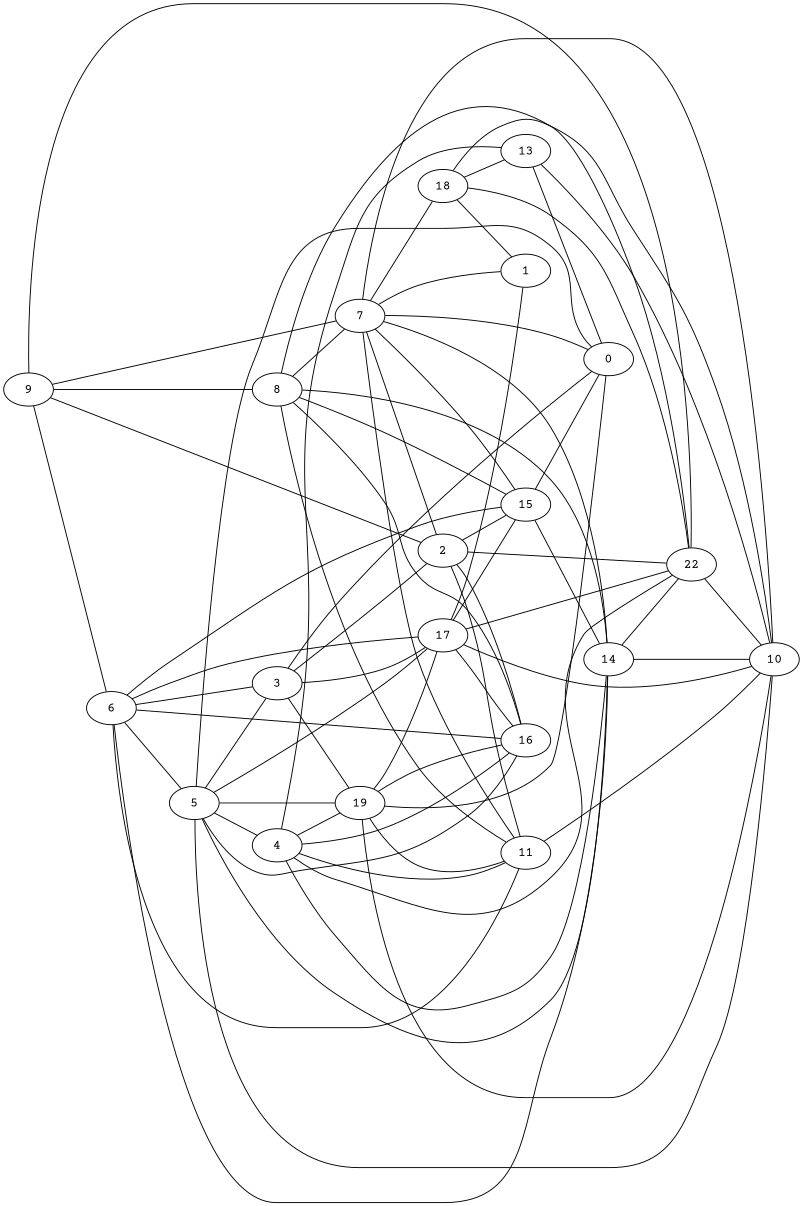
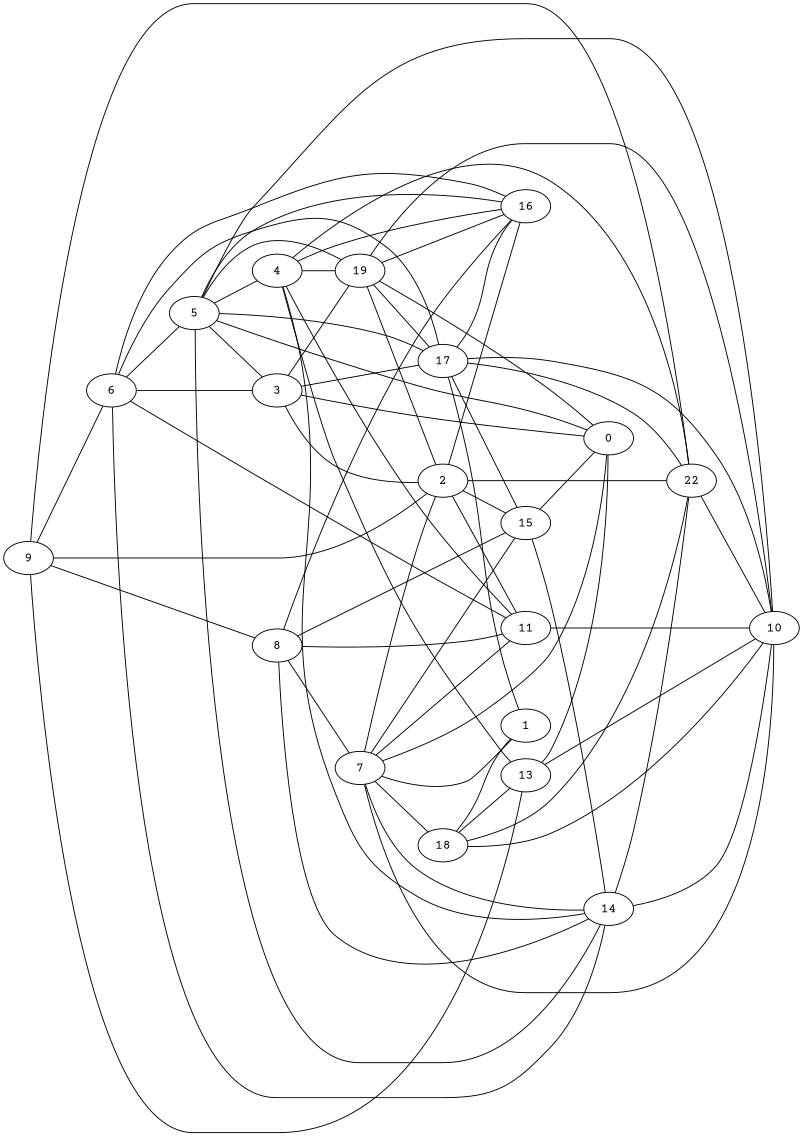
  digraph {
    fontname="Courier Prime"
    rankdir=LR
    node [fontname="Courier Prime"]
    edge [color=black dir=none fontname="Courier Prime"]
    n1 [label=22]
    10
    5
    4
    0
    11
    17
    3
    19
    14
    13
    16
    15
    1
    18
    2
    9
    8
    7
    6
    subgraph sub_1 {
      n1
      10
      5
      4
      0
      11
      17
      3
      19
      14
      13
      16
      15
      1
      18
      2
      9
      8
      7
      6
    }
    n1 -> 10
    5 -> 10
    5 -> 4
    5 -> 0
    5 -> 17
    5 -> 3
    5 -> 19
    5 -> 14
    5 -> 16
    4 -> n1
    4 -> 11
    4 -> 19
    4 -> 14
    4 -> 13
    4 -> 16
    11 -> 10
    17 -> n1
    17 -> 10
    17 -> 16
    17 -> 15
    17 -> 1
    3 -> 0
    3 -> 17
    3 -> 19
    3 -> 2
    19 -> 10
    19 -> 0
-   19 -> 11
+   19 -> 2
    19 -> 17
    19 -> 16
    14 -> n1
    14 -> 10
    13 -> 10
    13 -> 0
    15 -> 0
    15 -> 14
    18 -> n1
    18 -> 10
    18 -> 13
    18 -> 1
    2 -> n1
    2 -> 11
    2 -> 16
    2 -> 15
    9 -> n1
    9 -> 2
    9 -> 8
-   9 -> 7
+   9 -> 13
    9 -> 6
-   8 -> n1
    8 -> 11
    8 -> 14
    8 -> 16
    8 -> 15
    8 -> 7
    7 -> 10
    7 -> 0
    7 -> 11
    7 -> 14
    7 -> 15
    7 -> 1
    7 -> 18
    7 -> 2
    6 -> 5
    6 -> 11
    6 -> 17
    6 -> 3
    6 -> 14
    6 -> 16
-   6 -> 15
  }
